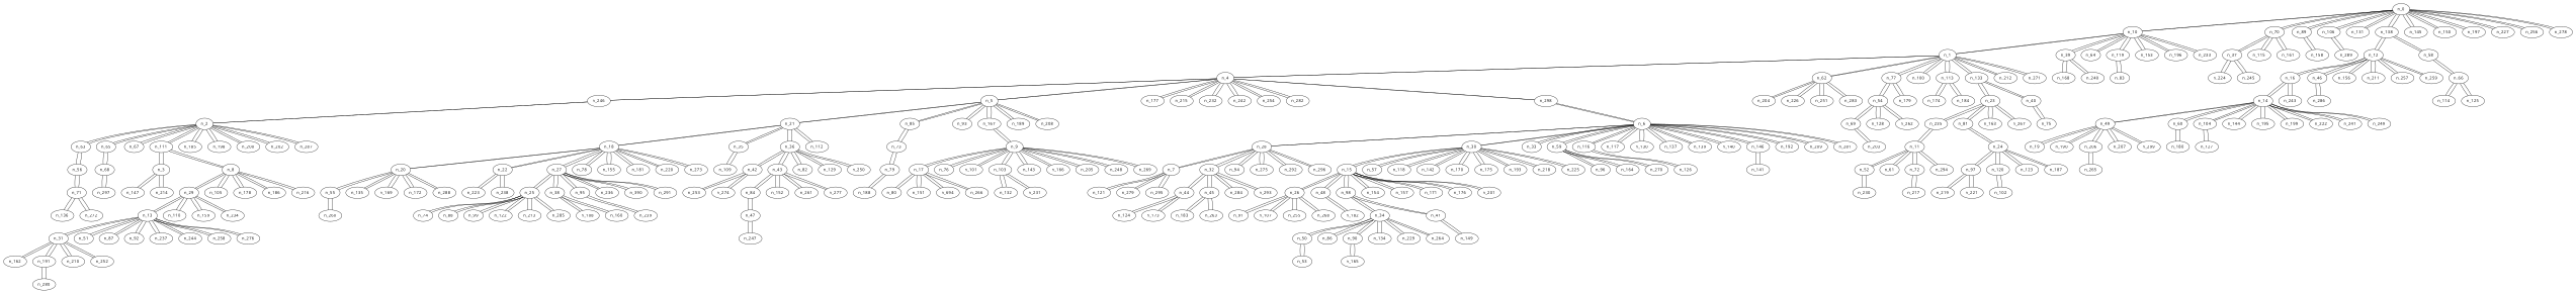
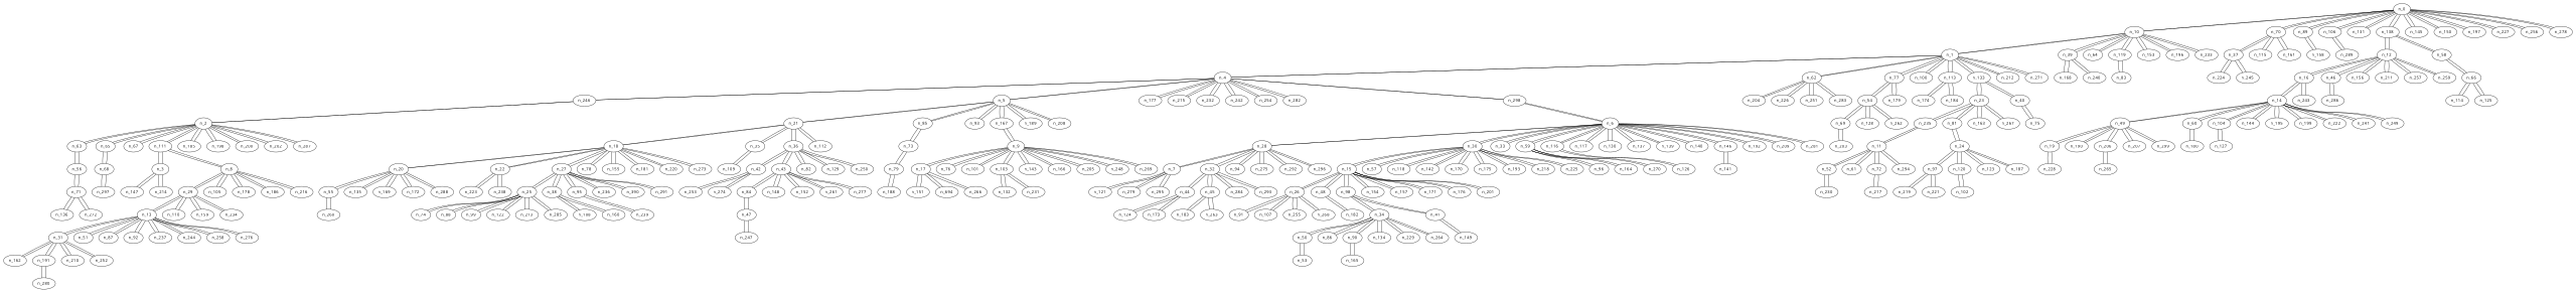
  graph {
    fontname="Open Sans"
    node [fontname="Open Sans"]
    edge [fontname="Open Sans"]
    n_0
    n_10
    n_70
    n_89
    n_106
    n_131
    n_138
    n_145
    n_150
    n_197
    n_227
    n_256
    n_278
    n_1
    n_39
    n_64
    n_119
    n_153
    n_196
    n_233
    n_37
    n_115
    n_161
    n_158
    n_289
    n_12
    n_58
    n_4
    n_62
    n_77
    n_100
    n_113
    n_133
    n_212
    n_271
    n_168
    n_240
    n_83
    n_224
    n_245
    n_16
    n_46
    n_156
    n_211
    n_257
    n_259
    n_66
    n_246
    n_5
    n_177
    n_215
    n_232
    n_242
    n_254
    n_282
    n_298
    n_204
    n_226
    n_251
    n_283
    n_54
    n_179
    n_174
    n_184
    n_23
    n_40
    n_2
    n_21
    n_85
    n_93
    n_167
    n_189
    n_208
    n_6
    n_69
    n_128
    n_262
    n_235
    n_81
    n_163
    n_267
    n_75
    n_63
    n_65
    n_67
    n_111
    n_185
    n_198
    n_200
    n_202
    n_287
    n_56
    n_68
    n_3
    n_8
    n_71
    n_297
    n_147
    n_214
    n_29
    n_105
    n_178
    n_186
    n_216
    n_18
    n_35
    n_36
    n_112
    n_73
    n_9
    n_28
    n_30
    n_33
    n_59
    n_116
    n_117
    n_130
    n_137
    n_139
    n_140
    n_146
    n_192
    n_209
    n_281
    n_20
    n_22
    n_27
    n_78
    n_155
    n_181
    n_220
    n_273
    n_109
    n_42
    n_43
    n_82
    n_129
    n_250
    n_79
    n_17
    n_76
    n_101
    n_103
    n_143
    n_166
    n_205
    n_248
    n_269
    n_7
    n_32
    n_94
    n_275
    n_292
    n_296
    n_15
    n_57
    n_118
    n_142
    n_170
    n_175
    n_193
    n_218
    n_225
    n_96
    n_164
    n_270
    n_126
    n_141
    n_121
    n_279
    n_295
    n_44
    n_45
    n_284
    n_293
    n_26
    n_48
    n_98
    n_154
    n_157
    n_171
    n_176
    n_201
    n_13
    n_110
    n_159
    n_234
    n_31
    n_51
    n_87
    n_92
    n_237
    n_244
    n_258
    n_276
-   n_80
    n_151
    n198 [label=n_694]
    n_266
    n_132
    n_231
    n_11
    n_52
    n_61
    n_72
    n_294
    n_230
    n_217
    n_14
    n_243
    n_286
    n_49
    n_60
    n_104
    n_144
    n_195
    n_199
    n_222
    n_241
    n_249
    n_162
    n_191
    n_210
    n_252
    n_280
    n_19
    n_190
    n_206
    n_207
    n_299
    n_180
    n_127
+   n_228
    n_265
    n_91
    n_107
    n_255
    n_268
    n_182
    n_34
    n_41
    n_50
    n_86
    n_90
    n_134
    n_229
    n_264
    n_149
    n_55
    n_135
    n_169
    n_172
    n_288
    n_223
    n_238
    n_25
    n_38
    n_95
    n_236
    n260 [label=n_390]
    n_291
    n_260
    n_74
    n_88
    n_99
    n_122
    n_213
    n_285
    n_108
    n_160
    n_239
    n_253
    n_274
    n_84
+   n_148
    n_152
    n_261
    n_277
    n_24
    n_97
    n_120
    n_123
    n_187
    n_219
    n_221
    n_102
    n_124
    n_173
    n_183
    n_263
    n_53
    n_165
    n_47
    n_247
    n_203
    n_136
    n_272
    n_114
    n_125
    n_188
    n_0 -- n_10
    n_0 -- n_70
    n_0 -- n_89
    n_0 -- n_106
    n_0 -- n_131
    n_0 -- n_138
    n_0 -- n_145
    n_0 -- n_150
    n_0 -- n_197
    n_0 -- n_227
    n_0 -- n_256
    n_0 -- n_278
    n_10 -- n_0
    n_10 -- n_1
    n_10 -- n_39
    n_10 -- n_64
    n_10 -- n_119
    n_10 -- n_153
    n_10 -- n_196
    n_10 -- n_233
    n_70 -- n_0
    n_70 -- n_37
    n_70 -- n_115
    n_70 -- n_161
    n_89 -- n_0
    n_89 -- n_158
    n_106 -- n_0
    n_106 -- n_289
    n_131 -- n_0
    n_138 -- n_0
    n_138 -- n_12
    n_138 -- n_58
    n_145 -- n_0
    n_150 -- n_0
    n_197 -- n_0
    n_227 -- n_0
    n_256 -- n_0
    n_278 -- n_0
    n_1 -- n_10
    n_1 -- n_4
    n_1 -- n_62
    n_1 -- n_77
    n_1 -- n_100
    n_1 -- n_113
    n_1 -- n_133
    n_1 -- n_212
    n_1 -- n_271
    n_39 -- n_10
    n_39 -- n_168
    n_39 -- n_240
    n_64 -- n_10
    n_119 -- n_10
    n_119 -- n_83
    n_153 -- n_10
    n_196 -- n_10
    n_233 -- n_10
    n_37 -- n_70
    n_37 -- n_224
    n_37 -- n_245
    n_115 -- n_70
    n_161 -- n_70
    n_158 -- n_89
    n_289 -- n_106
    n_12 -- n_138
    n_12 -- n_16
    n_12 -- n_46
    n_12 -- n_156
    n_12 -- n_211
    n_12 -- n_257
    n_12 -- n_259
    n_58 -- n_138
    n_58 -- n_66
    n_4 -- n_1
    n_4 -- n_246
    n_4 -- n_5
    n_4 -- n_177
    n_4 -- n_215
    n_4 -- n_232
    n_4 -- n_242
    n_4 -- n_254
    n_4 -- n_282
    n_4 -- n_298
    n_62 -- n_1
    n_62 -- n_204
    n_62 -- n_226
    n_62 -- n_251
    n_62 -- n_283
    n_77 -- n_1
    n_77 -- n_54
    n_77 -- n_179
    n_100 -- n_1
    n_113 -- n_1
    n_113 -- n_174
    n_113 -- n_184
    n_133 -- n_1
    n_133 -- n_23
    n_133 -- n_40
    n_212 -- n_1
    n_271 -- n_1
    n_168 -- n_39
    n_240 -- n_39
    n_83 -- n_119
    n_224 -- n_37
    n_245 -- n_37
    n_16 -- n_12
    n_16 -- n_14
    n_16 -- n_243
    n_46 -- n_12
    n_46 -- n_286
    n_156 -- n_12
    n_211 -- n_12
    n_257 -- n_12
    n_259 -- n_12
    n_66 -- n_58
    n_66 -- n_114
    n_66 -- n_125
    n_246 -- n_4
    n_246 -- n_2
    n_5 -- n_4
    n_5 -- n_21
    n_5 -- n_85
    n_5 -- n_93
    n_5 -- n_167
    n_5 -- n_189
    n_5 -- n_208
    n_177 -- n_4
    n_215 -- n_4
    n_232 -- n_4
    n_242 -- n_4
    n_254 -- n_4
    n_282 -- n_4
    n_298 -- n_4
    n_298 -- n_6
    n_204 -- n_62
    n_226 -- n_62
    n_251 -- n_62
    n_283 -- n_62
    n_54 -- n_77
    n_54 -- n_69
    n_54 -- n_128
    n_54 -- n_262
    n_179 -- n_77
    n_174 -- n_113
    n_184 -- n_113
    n_23 -- n_133
    n_23 -- n_235
    n_23 -- n_81
    n_23 -- n_163
    n_23 -- n_267
    n_40 -- n_133
    n_40 -- n_75
    n_2 -- n_246
    n_2 -- n_63
    n_2 -- n_65
    n_2 -- n_67
    n_2 -- n_111
    n_2 -- n_185
    n_2 -- n_198
    n_2 -- n_200
    n_2 -- n_202
    n_2 -- n_287
    n_21 -- n_5
    n_21 -- n_18
    n_21 -- n_35
    n_21 -- n_36
    n_21 -- n_112
    n_85 -- n_5
    n_85 -- n_73
    n_93 -- n_5
    n_167 -- n_5
    n_167 -- n_9
    n_189 -- n_5
    n_208 -- n_5
    n_6 -- n_298
    n_6 -- n_28
    n_6 -- n_30
    n_6 -- n_33
    n_6 -- n_59
    n_6 -- n_116
    n_6 -- n_117
    n_6 -- n_130
    n_6 -- n_137
    n_6 -- n_139
    n_6 -- n_140
    n_6 -- n_146
    n_6 -- n_192
    n_6 -- n_209
    n_6 -- n_281
    n_69 -- n_54
    n_69 -- n_203
    n_128 -- n_54
    n_262 -- n_54
    n_235 -- n_23
    n_235 -- n_11
    n_81 -- n_23
    n_81 -- n_24
    n_163 -- n_23
    n_267 -- n_23
    n_75 -- n_40
    n_63 -- n_2
    n_63 -- n_56
    n_65 -- n_2
    n_65 -- n_68
    n_67 -- n_2
    n_111 -- n_2
    n_111 -- n_3
    n_111 -- n_8
    n_185 -- n_2
    n_198 -- n_2
    n_200 -- n_2
    n_202 -- n_2
    n_287 -- n_2
    n_56 -- n_63
    n_56 -- n_71
    n_68 -- n_65
    n_68 -- n_297
    n_3 -- n_111
    n_3 -- n_147
    n_3 -- n_214
    n_8 -- n_111
    n_8 -- n_29
    n_8 -- n_105
    n_8 -- n_178
    n_8 -- n_186
    n_8 -- n_216
    n_71 -- n_56
    n_71 -- n_136
    n_71 -- n_272
    n_297 -- n_68
    n_147 -- n_3
    n_214 -- n_3
    n_29 -- n_8
    n_29 -- n_13
    n_29 -- n_110
    n_29 -- n_159
    n_29 -- n_234
    n_105 -- n_8
    n_178 -- n_8
    n_186 -- n_8
    n_216 -- n_8
    n_18 -- n_21
    n_18 -- n_20
    n_18 -- n_22
    n_18 -- n_27
    n_18 -- n_78
    n_18 -- n_155
    n_18 -- n_181
    n_18 -- n_220
    n_18 -- n_273
    n_35 -- n_21
    n_35 -- n_109
    n_36 -- n_21
    n_36 -- n_42
    n_36 -- n_43
    n_36 -- n_82
    n_36 -- n_129
    n_36 -- n_250
    n_112 -- n_21
    n_73 -- n_85
    n_73 -- n_79
    n_9 -- n_167
    n_9 -- n_17
    n_9 -- n_76
    n_9 -- n_101
    n_9 -- n_103
    n_9 -- n_143
    n_9 -- n_166
    n_9 -- n_205
    n_9 -- n_248
    n_9 -- n_269
    n_28 -- n_6
    n_28 -- n_7
    n_28 -- n_32
    n_28 -- n_94
    n_28 -- n_275
    n_28 -- n_292
    n_28 -- n_296
    n_30 -- n_6
    n_30 -- n_15
    n_30 -- n_57
    n_30 -- n_118
    n_30 -- n_142
    n_30 -- n_170
    n_30 -- n_175
    n_30 -- n_193
    n_30 -- n_218
    n_30 -- n_225
    n_33 -- n_6
    n_59 -- n_6
    n_59 -- n_96
    n_59 -- n_164
    n_59 -- n_270
    n_116 -- n_6
    n_116 -- n_126
    n_117 -- n_6
    n_130 -- n_6
    n_137 -- n_6
    n_139 -- n_6
    n_140 -- n_6
    n_146 -- n_6
    n_146 -- n_141
    n_192 -- n_6
    n_209 -- n_6
    n_281 -- n_6
    n_20 -- n_18
    n_20 -- n_55
    n_20 -- n_135
    n_20 -- n_169
    n_20 -- n_172
    n_20 -- n_288
    n_22 -- n_18
    n_22 -- n_223
    n_22 -- n_238
    n_27 -- n_18
    n_27 -- n_25
    n_27 -- n_38
    n_27 -- n_95
    n_27 -- n_236
    n_27 -- n260
    n_27 -- n_291
    n_78 -- n_18
    n_155 -- n_18
    n_181 -- n_18
    n_220 -- n_18
    n_273 -- n_18
    n_109 -- n_35
    n_42 -- n_36
    n_42 -- n_253
    n_42 -- n_274
    n_43 -- n_36
    n_43 -- n_84
+   n_43 -- n_148
    n_43 -- n_152
    n_43 -- n_261
    n_43 -- n_277
    n_82 -- n_36
    n_129 -- n_36
    n_250 -- n_36
    n_79 -- n_73
    n_79 -- n_188
    n_17 -- n_9
-   n_17 -- n_80
    n_17 -- n_151
    n_17 -- n198
    n_17 -- n_266
    n_76 -- n_9
    n_101 -- n_9
    n_103 -- n_9
    n_103 -- n_132
    n_103 -- n_231
    n_143 -- n_9
    n_166 -- n_9
    n_205 -- n_9
    n_248 -- n_9
    n_269 -- n_9
    n_7 -- n_28
    n_7 -- n_121
    n_7 -- n_279
    n_7 -- n_295
    n_32 -- n_28
    n_32 -- n_44
    n_32 -- n_45
    n_32 -- n_284
    n_32 -- n_293
    n_94 -- n_28
    n_275 -- n_28
    n_292 -- n_28
    n_296 -- n_28
    n_15 -- n_30
    n_15 -- n_26
    n_15 -- n_48
    n_15 -- n_98
    n_15 -- n_154
    n_15 -- n_157
    n_15 -- n_171
    n_15 -- n_176
    n_15 -- n_201
    n_57 -- n_30
    n_118 -- n_30
    n_142 -- n_30
    n_170 -- n_30
    n_175 -- n_30
    n_193 -- n_30
    n_218 -- n_30
    n_225 -- n_30
    n_96 -- n_59
    n_164 -- n_59
    n_270 -- n_59
    n_126 -- n_116
    n_141 -- n_146
    n_121 -- n_7
    n_279 -- n_7
    n_295 -- n_7
    n_44 -- n_32
    n_44 -- n_124
    n_44 -- n_173
    n_45 -- n_32
    n_45 -- n_183
    n_45 -- n_263
    n_284 -- n_32
    n_293 -- n_32
    n_26 -- n_15
    n_26 -- n_91
    n_26 -- n_107
    n_26 -- n_255
    n_26 -- n_268
    n_48 -- n_15
    n_48 -- n_182
    n_98 -- n_15
    n_98 -- n_34
    n_98 -- n_41
    n_154 -- n_15
    n_157 -- n_15
    n_171 -- n_15
    n_176 -- n_15
    n_201 -- n_15
    n_13 -- n_29
    n_13 -- n_31
    n_13 -- n_51
    n_13 -- n_87
    n_13 -- n_92
    n_13 -- n_237
    n_13 -- n_244
    n_13 -- n_258
    n_13 -- n_276
    n_110 -- n_29
    n_159 -- n_29
    n_234 -- n_29
    n_31 -- n_13
    n_31 -- n_162
    n_31 -- n_191
    n_31 -- n_210
    n_31 -- n_252
    n_51 -- n_13
    n_87 -- n_13
    n_92 -- n_13
    n_237 -- n_13
    n_244 -- n_13
    n_258 -- n_13
    n_276 -- n_13
-   n_80 -- n_17
    n_151 -- n_17
    n198 -- n_17
    n_266 -- n_17
    n_132 -- n_103
    n_231 -- n_103
    n_11 -- n_235
    n_11 -- n_52
    n_11 -- n_61
    n_11 -- n_72
    n_11 -- n_294
    n_52 -- n_11
    n_52 -- n_230
    n_61 -- n_11
    n_72 -- n_11
    n_72 -- n_217
    n_294 -- n_11
    n_230 -- n_52
    n_217 -- n_72
    n_14 -- n_16
    n_14 -- n_49
    n_14 -- n_60
    n_14 -- n_104
    n_14 -- n_144
    n_14 -- n_195
    n_14 -- n_199
    n_14 -- n_222
    n_14 -- n_241
    n_14 -- n_249
    n_243 -- n_16
    n_286 -- n_46
    n_49 -- n_14
    n_49 -- n_19
    n_49 -- n_190
    n_49 -- n_206
    n_49 -- n_207
    n_49 -- n_299
    n_60 -- n_14
    n_60 -- n_180
    n_104 -- n_14
    n_104 -- n_127
    n_144 -- n_14
    n_195 -- n_14
    n_199 -- n_14
    n_222 -- n_14
    n_241 -- n_14
    n_249 -- n_14
    n_162 -- n_31
    n_191 -- n_31
    n_191 -- n_280
    n_210 -- n_31
    n_252 -- n_31
    n_280 -- n_191
    n_19 -- n_49
+   n_19 -- n_228
    n_190 -- n_49
    n_206 -- n_49
    n_206 -- n_265
    n_207 -- n_49
    n_299 -- n_49
    n_180 -- n_60
    n_127 -- n_104
+   n_228 -- n_19
    n_265 -- n_206
    n_91 -- n_26
    n_107 -- n_26
    n_255 -- n_26
    n_268 -- n_26
    n_182 -- n_48
    n_34 -- n_98
    n_34 -- n_50
    n_34 -- n_86
    n_34 -- n_90
    n_34 -- n_134
    n_34 -- n_229
    n_34 -- n_264
    n_41 -- n_98
    n_41 -- n_149
    n_50 -- n_34
    n_50 -- n_53
    n_86 -- n_34
    n_90 -- n_34
    n_90 -- n_165
    n_134 -- n_34
    n_229 -- n_34
    n_264 -- n_34
    n_149 -- n_41
    n_55 -- n_20
    n_55 -- n_260
    n_135 -- n_20
    n_169 -- n_20
    n_172 -- n_20
    n_288 -- n_20
    n_223 -- n_22
    n_238 -- n_22
    n_25 -- n_27
    n_25 -- n_74
    n_25 -- n_88
    n_25 -- n_99
    n_25 -- n_122
    n_25 -- n_213
    n_25 -- n_285
    n_38 -- n_27
    n_38 -- n_108
    n_38 -- n_160
    n_95 -- n_27
    n_95 -- n_239
    n_236 -- n_27
    n260 -- n_27
    n_291 -- n_27
    n_260 -- n_55
    n_74 -- n_25
    n_88 -- n_25
    n_99 -- n_25
    n_122 -- n_25
    n_213 -- n_25
    n_285 -- n_25
    n_108 -- n_38
    n_160 -- n_38
    n_239 -- n_95
    n_253 -- n_42
    n_274 -- n_42
    n_84 -- n_43
    n_84 -- n_47
+   n_148 -- n_43
    n_152 -- n_43
    n_261 -- n_43
    n_277 -- n_43
    n_24 -- n_81
    n_24 -- n_97
    n_24 -- n_120
    n_24 -- n_123
    n_24 -- n_187
    n_97 -- n_24
    n_97 -- n_219
    n_97 -- n_221
    n_120 -- n_24
    n_120 -- n_102
    n_123 -- n_24
    n_187 -- n_24
    n_219 -- n_97
    n_221 -- n_97
    n_102 -- n_120
    n_124 -- n_44
    n_173 -- n_44
    n_183 -- n_45
    n_263 -- n_45
    n_53 -- n_50
    n_165 -- n_90
    n_47 -- n_84
    n_47 -- n_247
    n_247 -- n_47
    n_203 -- n_69
    n_136 -- n_71
    n_272 -- n_71
    n_114 -- n_66
    n_125 -- n_66
    n_188 -- n_79
  }
